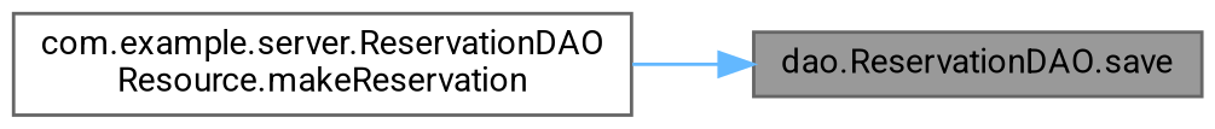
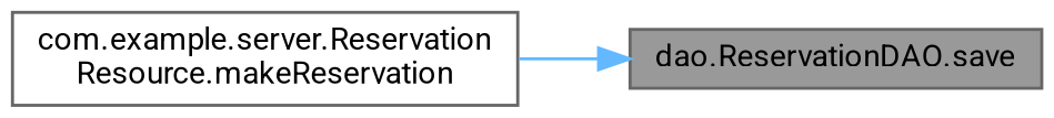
  digraph {
    rankdir=RL
    fontname=Roboto
    node [fontname=Roboto fontsize=10 shape=box style=filled]
    n1 [color=gray40 fillcolor=grey60 fontcolor=black height=0.2 label="dao.ReservationDAO.save" width=0.4]
-   n2 [color=grey40 fillcolor=white height=0.2 label="com.example.server.ReservationDAO\lResource.makeReservation" width=0.4]
+   n2 [color=grey40 fillcolor=white height=0.2 label="com.example.server.Reservation\lResource.makeReservation" width=0.4]
    n1 -> n2 [color=steelblue1 dir=back fontname=Roboto fontsize=10 labelfontname=Helvetica labelfontsize=10 style=solid]
  }
